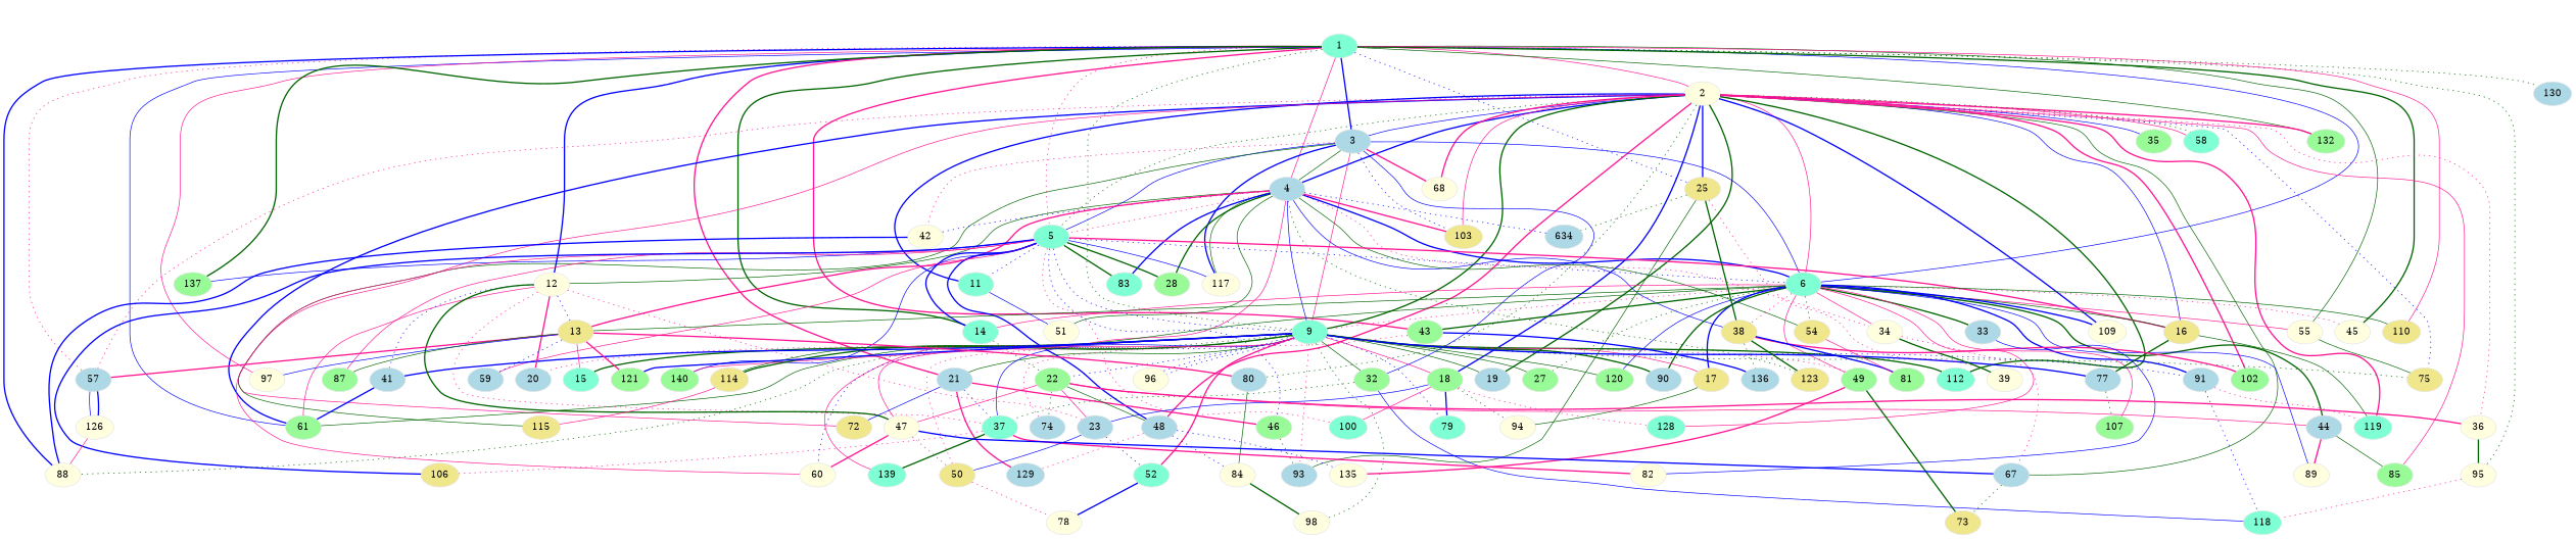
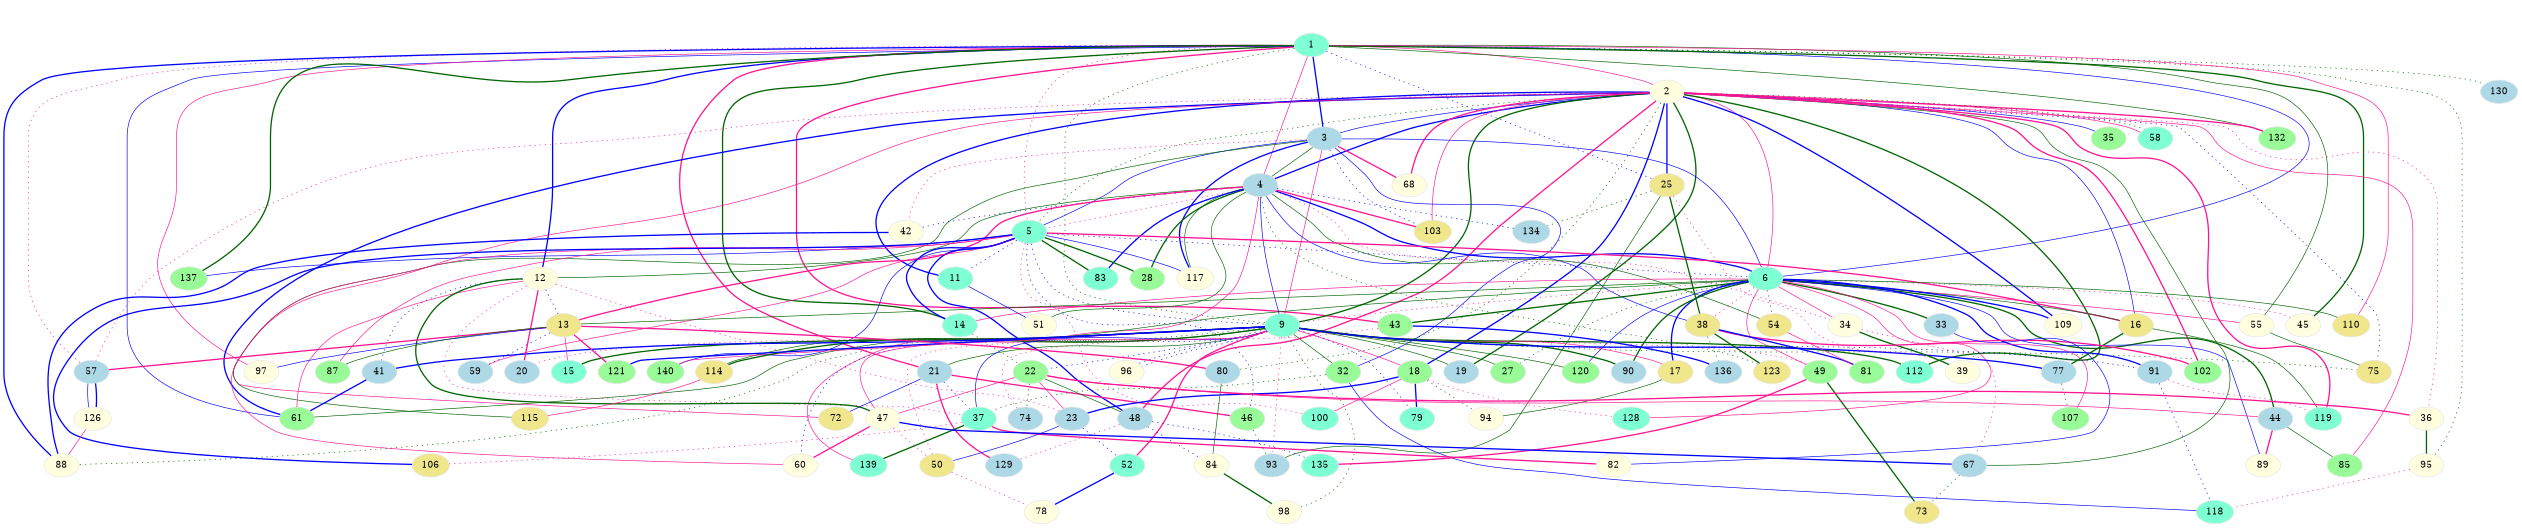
  graph {
    node [color=gray90 fillcolor=lightyellow style=filled]
    edge [color=deeppink style=solid]
    1 [fillcolor=aquamarine super="+92"]
    2 [super="+7"]
    3 [fillcolor=lightblue super="+127"]
    4 [fillcolor=lightblue super="+108"]
    5 [fillcolor=aquamarine super="+70"]
    6 [fillcolor=aquamarine super="+8"]
    9 [fillcolor=aquamarine super="+10"]
    12 [super="+66"]
    14 [fillcolor=aquamarine super="+30"]
    21 [fillcolor=lightblue super="+125"]
    25 [fillcolor=khaki super="+76"]
    43 [fillcolor=palegreen]
    45
    55
    57 [fillcolor=lightblue super="+99"]
    61 [fillcolor=palegreen super="+104"]
    88 [super="+131"]
    95
    97
    110 [fillcolor=khaki]
    130 [fillcolor=lightblue]
    132 [fillcolor=palegreen]
    137 [fillcolor=palegreen]
    11 [fillcolor=aquamarine super="+69"]
    16 [fillcolor=khaki super="+24"]
    18 [fillcolor=palegreen super="+31"]
    19 [fillcolor=lightblue]
    35 [fillcolor=palegreen]
    36
    48 [fillcolor=lightblue super="+63"]
    58 [fillcolor=aquamarine]
    67 [fillcolor=lightblue super="+122"]
    68
    72 [fillcolor=khaki]
    75 [fillcolor=khaki super="+101"]
    80 [fillcolor=lightblue]
    85 [fillcolor=palegreen]
    102 [fillcolor=palegreen]
    103 [fillcolor=khaki]
    109
    112 [fillcolor=aquamarine]
    119 [fillcolor=aquamarine]
    32 [fillcolor=palegreen super="+65"]
    42
    115 [fillcolor=khaki]
    117 [super="+138"]
    13 [fillcolor=khaki super="+29"]
    28 [fillcolor=palegreen]
    34
    38 [fillcolor=khaki super="+71"]
    51
    54 [fillcolor=khaki]
    83 [fillcolor=aquamarine]
    123 [fillcolor=khaki]
-   134 [fillcolor=lightblue label=634]
+   134 [fillcolor=lightblue]
    139 [fillcolor=aquamarine]
    46 [fillcolor=palegreen]
    59 [fillcolor=lightblue]
    60 [super="+116"]
    87 [fillcolor=palegreen]
    100 [fillcolor=aquamarine]
    106 [fillcolor=khaki]
    140 [fillcolor=palegreen]
    17 [fillcolor=khaki]
    27 [fillcolor=palegreen super="+40"]
    33 [fillcolor=lightblue]
    44 [fillcolor=lightblue]
    49 [fillcolor=palegreen super="+113"]
    89
    90 [fillcolor=lightblue]
    91 [fillcolor=lightblue super="+124"]
    107 [fillcolor=palegreen]
    114 [fillcolor=khaki]
    120 [fillcolor=palegreen]
    128 [fillcolor=aquamarine]
    15 [fillcolor=aquamarine]
    20 [fillcolor=lightblue]
    22 [fillcolor=palegreen]
    37 [fillcolor=aquamarine super="+62"]
    41 [fillcolor=lightblue super="+105"]
    47 [super="+56"]
    50 [fillcolor=khaki super="+141"]
    52 [fillcolor=aquamarine super="+64"]
    77 [fillcolor=lightblue super="+142"]
    79 [fillcolor=aquamarine]
    93 [fillcolor=lightblue super="+111"]
    96
    98
    121 [fillcolor=palegreen super="+133"]
    23 [fillcolor=lightblue super="+26"]
    129 [fillcolor=lightblue]
    39
    74 [fillcolor=lightblue]
    136 [fillcolor=lightblue]
    126
    118 [fillcolor=aquamarine super="+143"]
    94
    84
-   135
+   135 [fillcolor=aquamarine]
    73 [fillcolor=khaki]
    81 [fillcolor=palegreen]
    82
    78
    1 -- 2 [weight=2]
    1 -- 3 [color=blue style=bold weight=2]
    1 -- 4
    1 -- 5 [style=dotted]
    1 -- 6 [color=blue weight=2]
    1 -- 9 [color=darkgreen style=dotted weight=2]
    1 -- 12 [color=blue style=bold]
    1 -- 14 [color=darkgreen style=bold]
    1 -- 21 [style=bold]
    1 -- 25 [color=blue style=dotted]
    1 -- 43 [style=bold]
    1 -- 45 [color=darkgreen style=bold]
    1 -- 55 [color=darkgreen]
    1 -- 57 [style=dotted]
    1 -- 61 [color=blue]
    1 -- 88 [color=blue style=bold]
    1 -- 95 [color=darkgreen style=dotted]
    1 -- 97
    1 -- 110
    1 -- 130 [color=darkgreen style=dotted]
    1 -- 132 [color=darkgreen]
    1 -- 137 [color=darkgreen style=bold]
    2 -- 3 [color=blue weight=2]
    2 -- 4 [color=blue style=bold weight=2]
    2 -- 5 [color=darkgreen style=dotted weight=2]
    2 -- 6 [weight=4]
    2 -- 9 [color=darkgreen style=bold weight=4]
    2 -- 25 [color=blue style=bold weight=2]
    2 -- 57 [style=dotted]
    2 -- 61 [color=blue style=bold]
    2 -- 132 [style=bold]
    2 -- 11 [color=blue style=bold weight=2]
    2 -- 16 [color=blue]
    2 -- 18 [color=blue style=bold]
    2 -- 19 [color=darkgreen style=bold]
    2 -- 35 [color=blue weight=2]
    2 -- 36 [style=dotted]
    2 -- 48 [style=bold]
    2 -- 58
    2 -- 58 [color=darkgreen style=dotted]
    2 -- 67 [color=darkgreen]
    2 -- 68 [style=bold]
    2 -- 72
    2 -- 75 [color=blue style=dotted]
    2 -- 80 [color=darkgreen style=dotted]
    2 -- 85
    2 -- 102 [style=bold]
    2 -- 103
    2 -- 109 [color=blue style=bold]
    2 -- 112 [color=darkgreen style=bold]
    2 -- 119 [style=bold]
    3 -- 4 [color=darkgreen]
    3 -- 5 [color=blue]
    3 -- 6 [color=blue weight=2]
    3 -- 9 [weight=2]
    3 -- 68 [style=bold]
    3 -- 103 [color=blue style=dotted]
    3 -- 32 [color=blue]
    3 -- 42 [style=dotted]
    3 -- 115 [color=darkgreen]
    3 -- 117 [color=blue style=bold]
    4 -- 5 [style=dotted]
    4 -- 6 [color=blue style=bold weight=2]
    4 -- 9 [color=blue weight=2]
    4 -- 12 [color=darkgreen weight=2]
    4 -- 103 [style=bold]
    4 -- 42 [color=blue style=dotted]
    4 -- 117 [color=darkgreen]
    4 -- 13 [style=bold]
    4 -- 28 [color=darkgreen style=bold]
    4 -- 34 [style=dotted]
    4 -- 38 [color=blue]
    4 -- 51 [color=darkgreen]
    4 -- 54 [color=darkgreen]
    4 -- 83 [color=blue style=bold]
    4 -- 123 [color=darkgreen style=dotted]
    4 -- 134 [color=blue style=dotted]
    4 -- 139
    5 -- 6 [color=blue style=dotted weight=2]
    5 -- 9 [color=blue style=dotted weight=3]
    5 -- 14 [color=blue style=bold]
    5 -- 137 [color=blue]
    5 -- 11 [color=blue style=dotted]
    5 -- 16 [style=bold]
    5 -- 48 [color=blue style=bold]
    5 -- 117 [color=blue]
    5 -- 28 [color=darkgreen style=bold]
    5 -- 83 [color=darkgreen style=bold]
    5 -- 46 [color=blue style=dotted]
    5 -- 59
    5 -- 60
    5 -- 87
    5 -- 100 [style=dotted]
    5 -- 106 [color=blue style=bold]
    5 -- 140 [color=blue]
    6 -- 9 [style=dotted weight=4]
    6 -- 14
    6 -- 43 [color=darkgreen style=bold]
    6 -- 45 [style=dotted]
    6 -- 55
    6 -- 110 [color=darkgreen]
    6 -- 16 [color=darkgreen]
    6 -- 109 [color=blue style=bold]
    6 -- 13 [color=darkgreen]
    6 -- 34
    6 -- 38 [style=dotted]
    6 -- 54 [color=darkgreen style=dotted]
    6 -- 17 [color=blue style=bold]
    6 -- 27 [color=darkgreen style=dotted]
    6 -- 33 [color=darkgreen style=bold]
    6 -- 44 [color=darkgreen style=bold]
    6 -- 49
    6 -- 89 [color=blue]
    6 -- 90 [color=darkgreen style=bold]
    6 -- 91 [color=blue style=bold]
    6 -- 107
    6 -- 114 [color=darkgreen]
    6 -- 120 [color=blue]
    6 -- 128
    9 -- 21 [color=darkgreen]
    9 -- 61 [color=darkgreen]
    9 -- 88 [color=darkgreen style=dotted]
    9 -- 18
    9 -- 19 [color=darkgreen]
    9 -- 75 [color=darkgreen style=dotted]
    9 -- 112 [color=darkgreen style=bold]
    9 -- 32 [color=darkgreen]
    9 -- 60 [color=blue style=dotted]
    9 -- 140
    9 -- 17
    9 -- 27 [color=darkgreen weight=2]
    9 -- 49 [style=dotted weight=2]
    9 -- 90 [color=darkgreen style=bold]
    9 -- 91 [color=blue style=dotted]
    9 -- 114 [color=darkgreen style=bold]
    9 -- 120 [color=darkgreen]
    9 -- 15 [color=darkgreen style=bold]
    9 -- 20 [style=dotted]
    9 -- 22 [color=blue style=dotted]
    9 -- 37 [color=blue weight=2]
    9 -- 41 [color=blue style=bold]
    9 -- 47
    9 -- 50 [style=dotted]
    9 -- 52 [style=bold weight=2]
    9 -- 77 [color=blue style=bold]
    9 -- 79 [color=blue style=dotted]
    9 -- 93 [style=dotted]
    9 -- 96 [color=blue style=dotted]
    9 -- 96 [color=blue style=dotted]
    9 -- 98 [color=darkgreen style=dotted]
    9 -- 121 [color=blue style=bold weight=2]
    12 -- 61
    12 -- 13 [color=blue style=dotted]
    12 -- 20 [style=bold]
    12 -- 37 [style=dotted]
    12 -- 41 [color=blue style=dotted]
    12 -- 47 [color=darkgreen style=bold]
    12 -- 23 [style=dotted]
    14 -- 22 [color=darkgreen style=dotted]
    21 -- 72 [color=blue]
    21 -- 46 [style=bold]
    21 -- 37 [color=blue style=dotted]
    21 -- 129 [style=bold]
    25 -- 38 [color=darkgreen style=bold]
    25 -- 134 [color=darkgreen style=dotted]
    25 -- 93 [color=darkgreen]
    25 -- 39 [style=dotted]
    43 -- 74 [style=dotted]
    43 -- 136 [color=blue style=bold]
    55 -- 75 [color=darkgreen]
    57 -- 126 [color=blue]
    57 -- 126 [color=blue style=bold]
    95 -- 118 [style=dotted]
    11 -- 51 [color=blue]
    16 -- 119 [color=darkgreen]
    16 -- 77 [color=darkgreen style=bold]
    18 -- 100
    18 -- 128 [style=dotted]
    18 -- 79 [color=blue style=bold]
-   18 -- 23 [color=blue]
+   18 -- 23 [color=blue style=bold]
    18 -- 94 [color=darkgreen style=dotted]
    36 -- 95 [color=darkgreen style=bold]
    48 -- 129 [style=dotted]
    48 -- 84 [color=blue style=dotted]
    48 -- 135 [color=blue style=dotted]
    67 -- 73 [color=darkgreen style=dotted]
    80 -- 84 [color=darkgreen]
    32 -- 37 [color=darkgreen style=dotted]
    32 -- 118 [color=blue]
    42 -- 88 [color=blue style=bold]
    13 -- 57 [style=bold]
    13 -- 97 [color=blue]
    13 -- 80 [style=bold]
    13 -- 59 [color=blue style=dotted]
    13 -- 87 [color=darkgreen]
    13 -- 15
    13 -- 121 [style=bold]
    34 -- 67 [style=dotted]
    34 -- 39 [color=darkgreen style=bold]
    38 -- 102 [style=bold]
    38 -- 123 [color=darkgreen style=bold]
    38 -- 136 [color=darkgreen style=dotted]
    38 -- 81 [color=blue style=bold]
    54 -- 81
    46 -- 93 [color=darkgreen style=dotted]
    17 -- 94 [color=darkgreen]
    33 -- 82 [color=blue]
    44 -- 85 [color=darkgreen]
    44 -- 89 [style=bold]
    49 -- 135 [style=bold]
    49 -- 73 [color=darkgreen style=bold]
    91 -- 119 [style=dotted]
    91 -- 118 [color=blue style=dotted]
    114 -- 115
    22 -- 36 [style=bold]
    22 -- 48 [color=darkgreen]
    22 -- 44
    22 -- 47
    22 -- 23
    22 -- 74 [color=darkgreen style=dotted]
    37 -- 139 [color=darkgreen style=bold]
    37 -- 106 [style=dotted]
    37 -- 82 [style=bold]
    41 -- 61 [color=blue style=bold]
    47 -- 67 [color=blue style=bold]
    47 -- 60 [style=bold]
    47 -- 50 [style=dotted]
    50 -- 78 [style=dotted]
    52 -- 78 [color=blue style=bold]
    77 -- 107 [color=darkgreen style=dotted]
    23 -- 50 [color=blue]
    23 -- 52 [color=blue style=dotted]
    126 -- 88
    84 -- 98 [color=darkgreen style=bold]
  }
